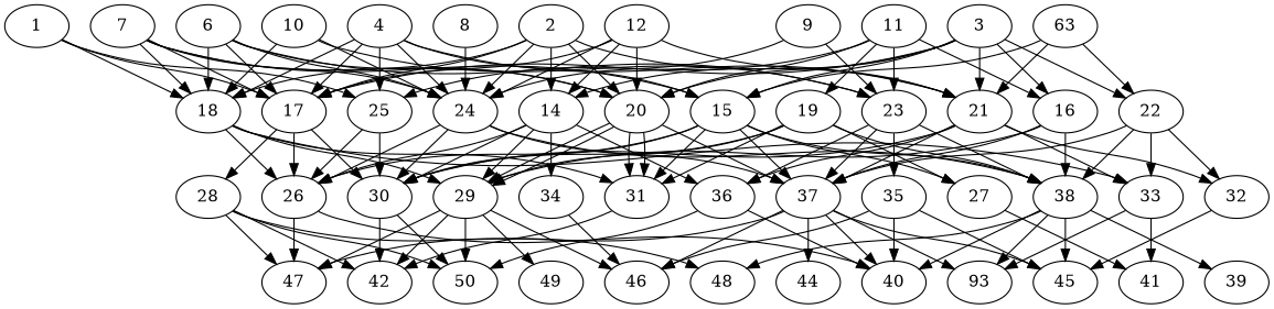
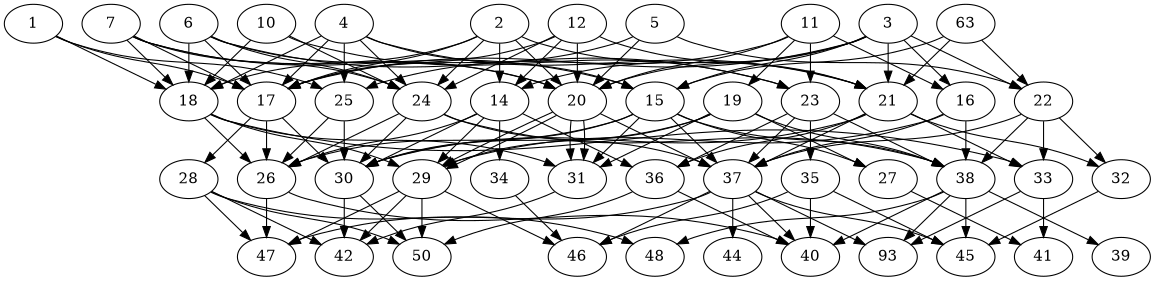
  digraph {
    node [alpha=0.14]
    1 [alpha=0.04 expect_size=50539520]
    17 [alpha=0.19 expect_size=26985472]
    18 [alpha=0.15 expect_size=38016000]
    25 [alpha=0.04 expect_size=23378944]
    26 [alpha=0.05 expect_size=8356864]
    30 [expect_size=33108992]
    28 [expect_size=16731136]
    29 [alpha=0.09 expect_size=52300800]
    31 [alpha=0.19 expect_size=18292736]
    33 [alpha=0.11 expect_size=21306368]
    40 [alpha=0.15 expect_size=34728960]
    47 [alpha=0.08 expect_size=34922496]
    42 [expect_size=18772992]
    50 [alpha=0.02 expect_size=45710336]
    48 [alpha=0.09 expect_size=25667584]
    46 [alpha=0.12 expect_size=17745920]
-   49 [alpha=0.09 expect_size=22754304]
    41 [alpha=0.09 expect_size=21286912]
    n19 [alpha=0.12 expect_size=35693568 label=93]
    2 [alpha=0.12 expect_size=30431232]
    14 [alpha=0.05 expect_size=50706432]
    20 [expect_size=40029184]
    21 [alpha=0.15 expect_size=24256512]
    24 [alpha=0.17 expect_size=12014592]
    34 [expect_size=7965696]
    36 [alpha=0.07 expect_size=9979904]
    37 [alpha=0.16 expect_size=22139904]
    32 [alpha=0.07 expect_size=5962752]
    38 [alpha=0.19 expect_size=27320320]
    45 [alpha=0.02 expect_size=46767104]
    44 [alpha=0.13 expect_size=14141440]
    39 [alpha=0.10 expect_size=12996608]
    3 [alpha=0.04 expect_size=43255808]
    15 [expect_size=30976000]
    16 [alpha=0.04 expect_size=18714624]
    22 [alpha=0.07 expect_size=30769152]
    27 [alpha=0.02 expect_size=18446336]
    4 [alpha=0.12 expect_size=39952384]
+   5 [alpha=0.15 expect_size=15859712]
    23 [expect_size=37647360]
    35 [alpha=0.08 expect_size=47837184]
    6 [alpha=0.04 expect_size=38616064]
    7 [alpha=0.05 expect_size=42617856]
-   8 [expect_size=39903232]
-   9 [alpha=0.06 expect_size=13617152]
    10 [alpha=0.13 expect_size=28384256]
    11 [alpha=0.03 expect_size=51343360]
    19 [alpha=0.12 expect_size=24768512]
    12 [alpha=0.03 expect_size=13750272]
    n50 [alpha=0.09 expect_size=41706496 label=63]
    1 -> 17
    1 -> 18
    1 -> 25
    17 -> 26
    17 -> 30
    17 -> 28
    18 -> 26
    18 -> 29
    18 -> 31
    18 -> 33
    25 -> 26
    25 -> 30
    26 -> 40
    26 -> 47
    30 -> 42
    30 -> 50
    28 -> 47
    28 -> 42
    28 -> 50
    28 -> 48
    29 -> 47
    29 -> 42
    29 -> 50
    29 -> 46
-   29 -> 49
    31 -> 42
    33 -> 41
    33 -> n19
    2 -> 17
    2 -> 18
    2 -> 14
    2 -> 20
    2 -> 21
    2 -> 24
    14 -> 26
    14 -> 30
    14 -> 29
    14 -> 34
    14 -> 36
    20 -> 29
    20 -> 29
    20 -> 31
    20 -> 31
    20 -> 37
    21 -> 30
    21 -> 33
    21 -> 36
    21 -> 37
    21 -> 32
    24 -> 26
    24 -> 30
    24 -> 37
    24 -> 38
    34 -> 46
    36 -> 40
    36 -> 50
    37 -> 40
    37 -> 47
    37 -> 46
    37 -> n19
    37 -> 45
    37 -> 44
    32 -> 45
    38 -> 40
    38 -> 48
    38 -> n19
    38 -> 45
    38 -> 39
    3 -> 17
    3 -> 14
    3 -> 20
    3 -> 21
    3 -> 15
    3 -> 16
    3 -> 22
    15 -> 26
    15 -> 30
    15 -> 31
    15 -> 37
    15 -> 38
    15 -> 27
    16 -> 29
    16 -> 37
    16 -> 38
    22 -> 33
    22 -> 37
    22 -> 32
    22 -> 38
    27 -> 41
    4 -> 17
    4 -> 18
    4 -> 25
    4 -> 21
    4 -> 24
    4 -> 15
+   5 -> 17
+   5 -> 20
+   5 -> 22
    23 -> 36
    23 -> 37
    23 -> 38
    23 -> 35
    35 -> 40
    35 -> 46
    35 -> 45
    6 -> 17
    6 -> 18
    6 -> 20
    6 -> 24
    6 -> 23
    7 -> 17
    7 -> 18
    7 -> 20
    7 -> 24
    7 -> 15
-   8 -> 24
-   9 -> 24
-   9 -> 23
    10 -> 18
    10 -> 24
    10 -> 23
    11 -> 25
    11 -> 20
    11 -> 16
    11 -> 23
    11 -> 19
    19 -> 30
    19 -> 29
    19 -> 31
    19 -> 38
    19 -> 27
    12 -> 17
    12 -> 14
    12 -> 20
    12 -> 21
    12 -> 24
    n50 -> 21
    n50 -> 15
    n50 -> 22
  }
